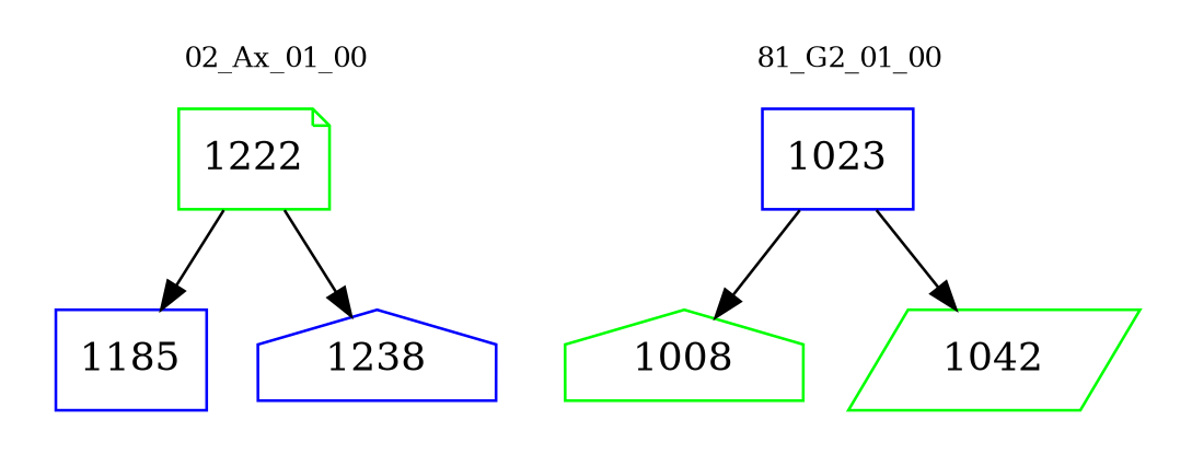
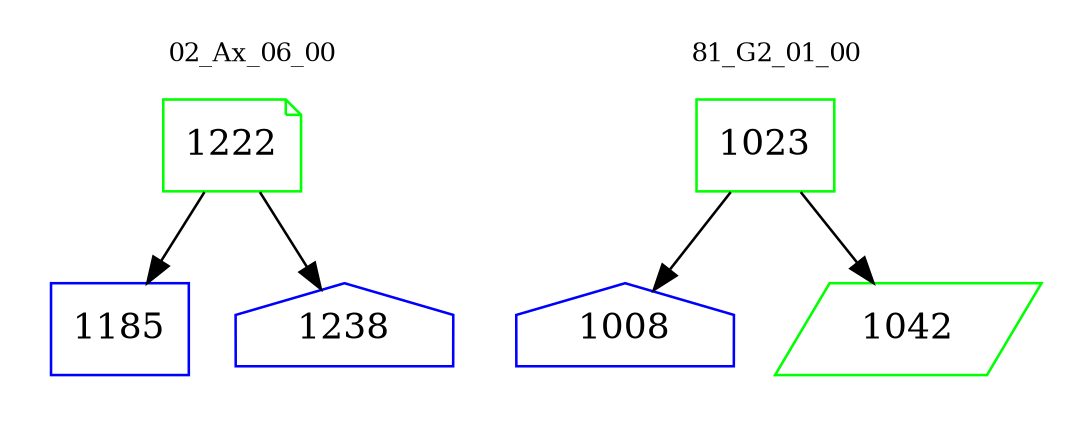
  digraph {
    node [color=green shape=box]
    edge [color=black]
    n1 [label=1222 shape=note]
    n2 [color=blue label=1185]
    n3 [color=blue label=1238 shape=house]
-   n4 [color=blue label=1023]
-   n5 [label=1008 shape=house]
+   n4 [label=1023]
+   n5 [color=blue label=1008 shape=house]
    n6 [label=1042 shape=parallelogram]
    subgraph cluster_1 {
      color=white
      fontsize=10
-     label="02_Ax_01_00"
+     label="02_Ax_06_00"
      n1
      n2
      n3
    }
    subgraph cluster_2 {
      color=white
      fontsize=10
      label="81_G2_01_00"
      n4
      n5
      n6
    }
    n1 -> n2
    n1 -> n3
    n4 -> n5
    n4 -> n6
  }
